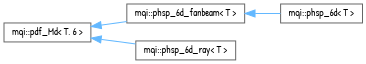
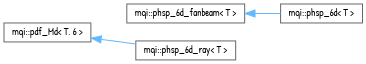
  digraph {
    fontname="Patrick Hand"
    rankdir=LR
    node [color=grey40 fillcolor=white fontname="Patrick Hand" fontsize=10 shape=box style=filled]
    edge [color=steelblue1 dir=back fontname="Patrick Hand" fontsize=10 labelfontname=Helvetica labelfontsize=10 style=solid]
    n1 [height=0.2 label="mqi::pdf_Md\< T, 6 \>" width=0.4]
    n2 [height=0.2 label="mqi::phsp_6d_fanbeam\< T \>" width=0.4]
    n3 [height=0.2 label="mqi::phsp_6d_ray\< T \>" width=0.4]
    n4 [height=0.2 label="mqi::phsp_6d\< T \>" width=0.4]
-   n1 -> n2
    n1 -> n3
    n2 -> n4
  }
